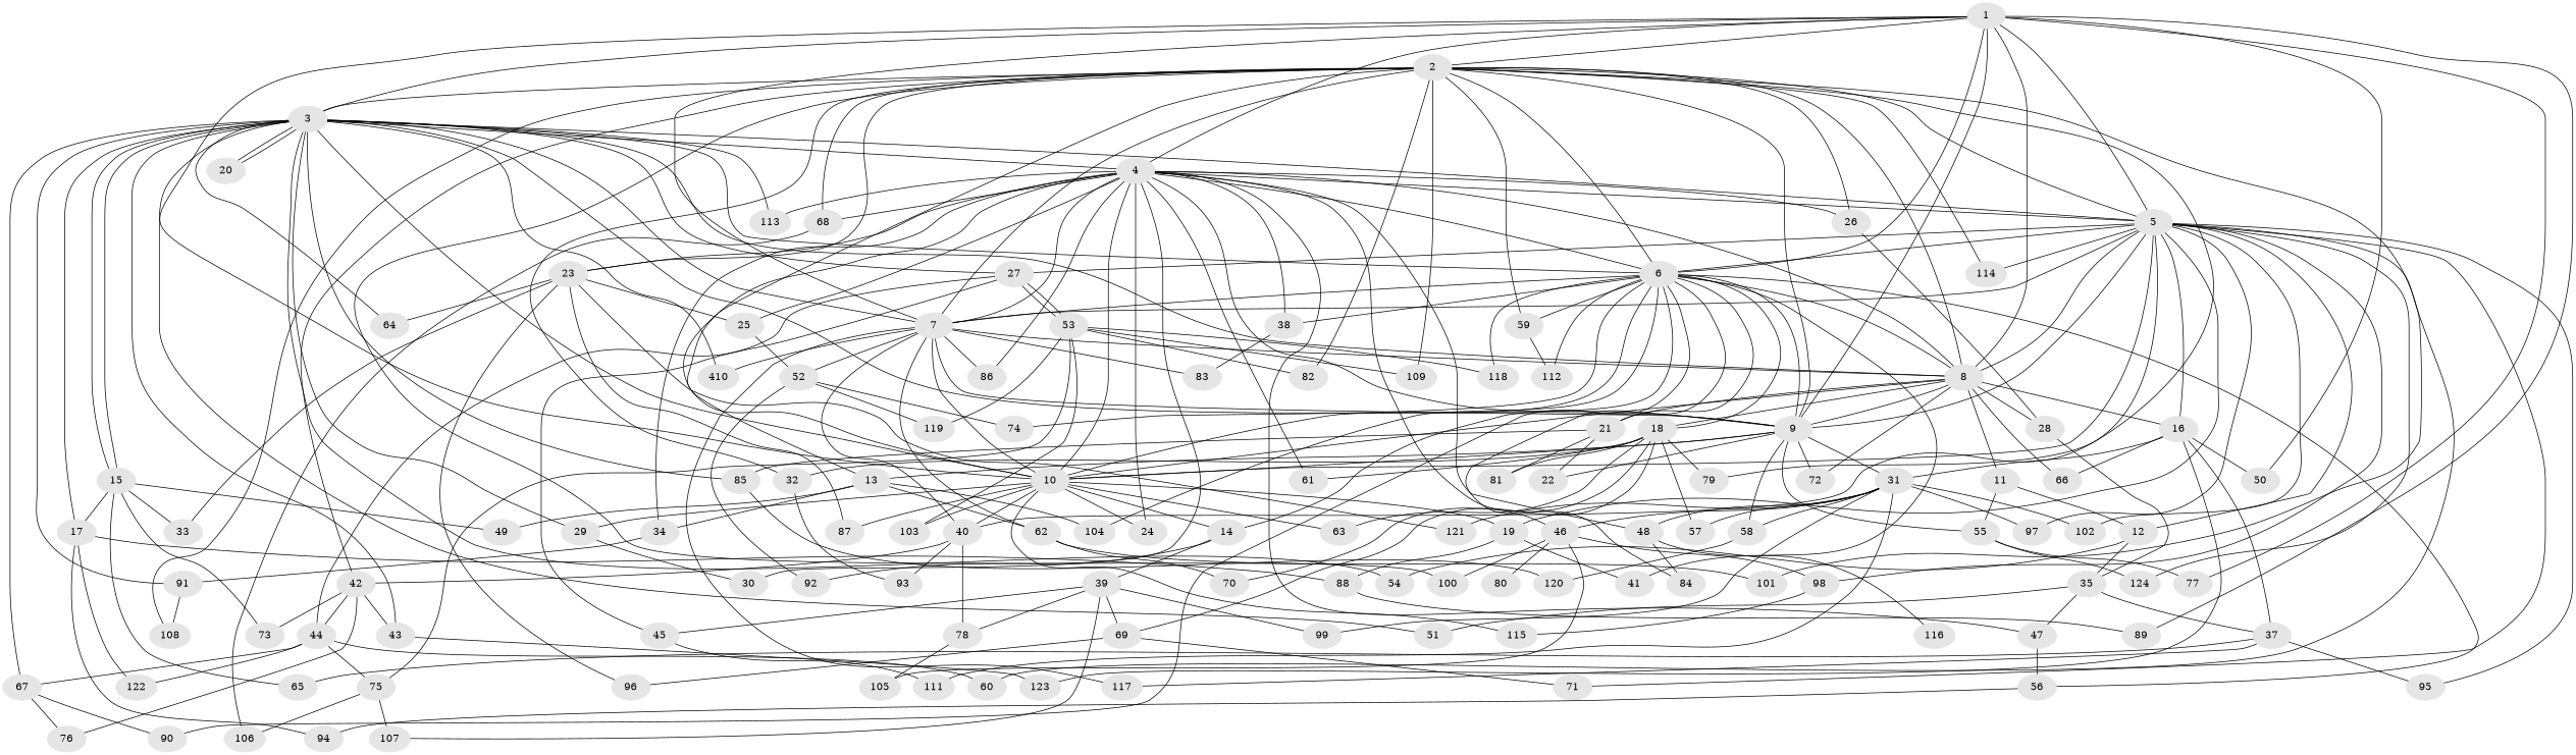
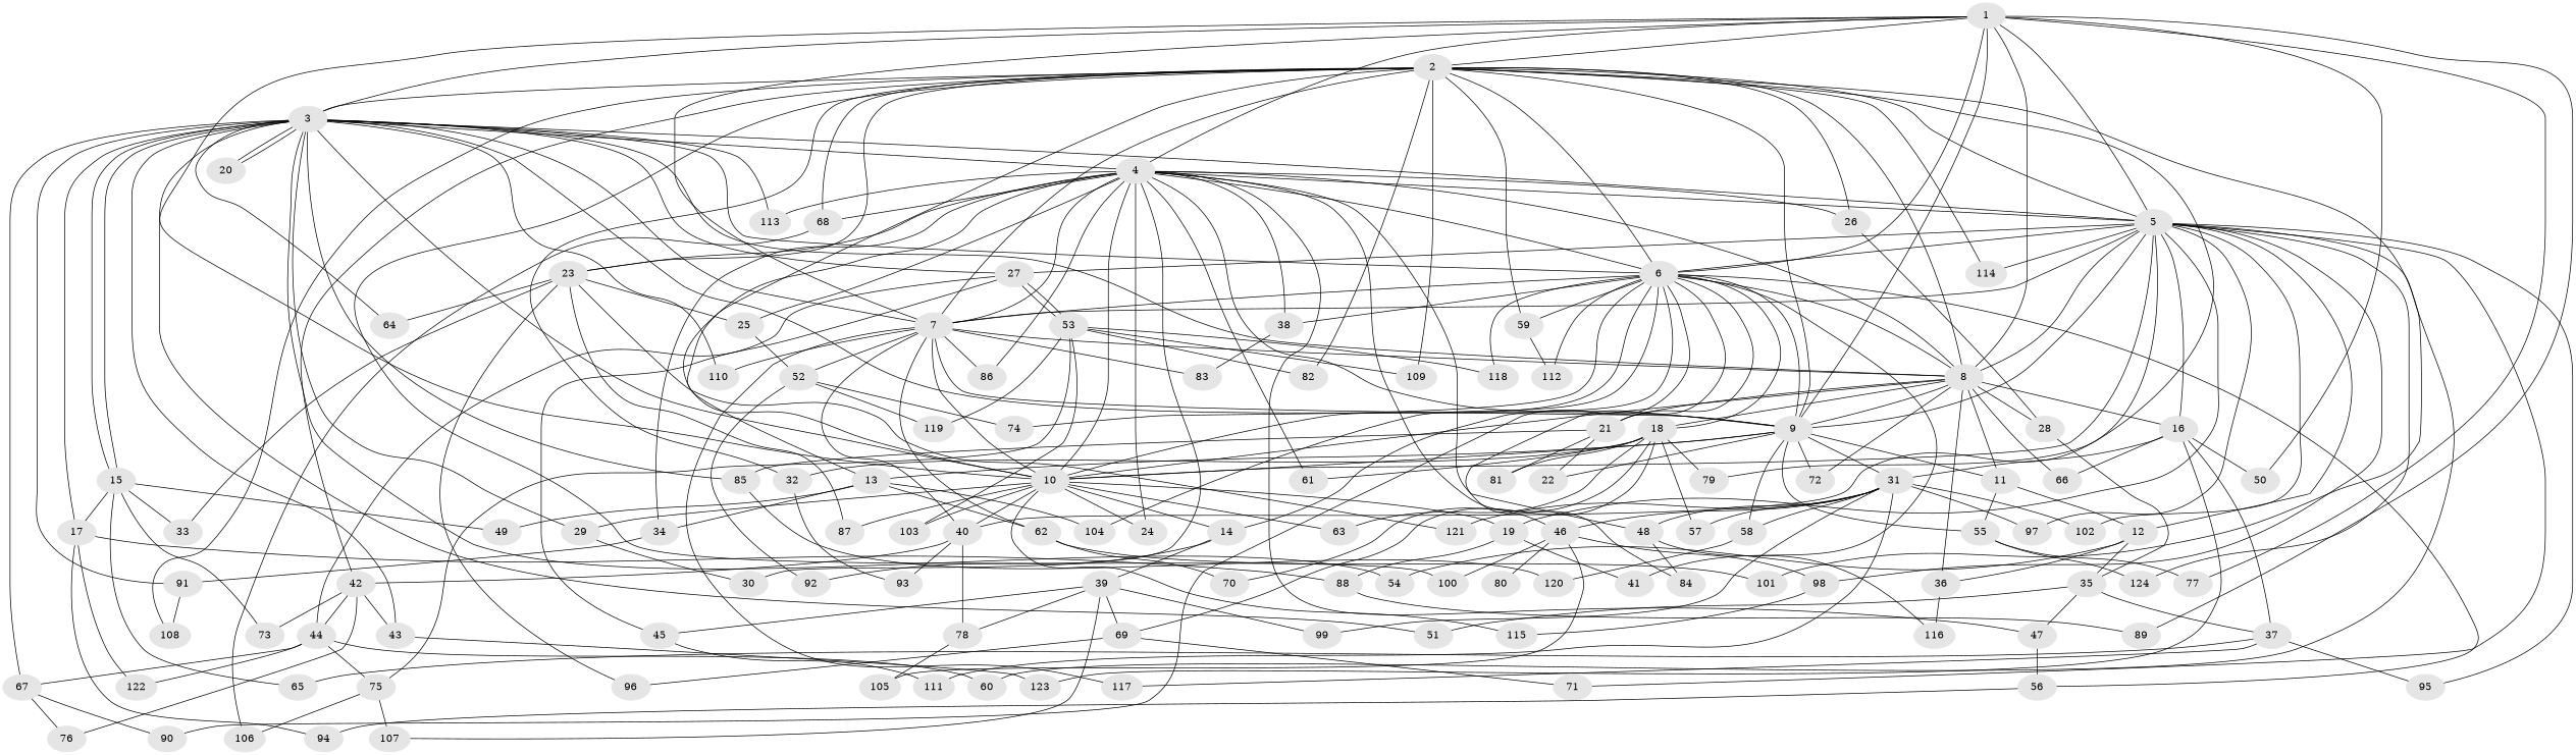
  graph {
    node [color=gray90 style=filled]
    1
    2
    3
    4
    5
    6
    7
    8
    9
    10
    50
    77
    89
    23
    26
    32
    42
    59
    68
    79
    82
    100
    101
    108
    109
    114
    15
    17
    20
    27
    29
    43
    51
    54
    64
    67
    85
    91
-   110 [label=410]
+   110
    113
    13
    24
    25
    30
    34
    38
    46
    47
    48
    61
    86
    12
    16
    19
    60
    71
    95
    97
    98
    102
    124
    40
    14
    18
    21
    41
    56
    74
    84
    90
    104
    112
    118
    52
    62
    83
    117
    11
    28
+   36
    66
    72
    22
    31
    55
    58
    63
    87
    103
    115
    33
    96
    121
    93
    73
    44
    76
    106
    49
    65
    88
    94
    122
    45
    53
    123
    120
    80
    105
    116
    35
    37
    39
    69
    99
    78
    107
    92
    57
    70
    81
    119
    111
    75
    1 -- 2
    1 -- 3
    1 -- 4
    1 -- 5
    1 -- 6
    1 -- 7
    1 -- 8
    1 -- 9
    1 -- 10
    1 -- 50
    1 -- 77
    1 -- 89
    2 -- 3
    2 -- 5
    2 -- 6
    2 -- 7
    2 -- 8
    2 -- 9
    2 -- 10
    2 -- 23
    2 -- 26
    2 -- 32
    2 -- 42
    2 -- 59
    2 -- 68
    2 -- 79
    2 -- 82
    2 -- 100
    2 -- 101
    2 -- 108
    2 -- 109
    2 -- 114
    3 -- 4
    3 -- 5
    3 -- 6
    3 -- 7
    3 -- 8
    3 -- 9
    3 -- 10
    3 -- 15
    3 -- 15
    3 -- 17
    3 -- 20
    3 -- 20
    3 -- 27
    3 -- 29
    3 -- 43
    3 -- 51
    3 -- 54
    3 -- 64
    3 -- 67
    3 -- 85
    3 -- 91
    3 -- 110
    3 -- 113
    4 -- 5
    4 -- 6
    4 -- 7
    4 -- 8
    4 -- 9
    4 -- 10
    4 -- 23
    4 -- 26
    4 -- 68
    4 -- 113
    4 -- 13
    4 -- 24
    4 -- 25
    4 -- 30
    4 -- 34
    4 -- 38
    4 -- 46
    4 -- 47
    4 -- 48
    4 -- 61
    4 -- 86
    5 -- 6
    5 -- 7
    5 -- 8
    5 -- 9
    5 -- 10
    5 -- 114
    5 -- 27
    5 -- 12
    5 -- 16
    5 -- 19
    5 -- 60
    5 -- 71
    5 -- 95
    5 -- 97
    5 -- 98
    5 -- 102
    5 -- 124
    5 -- 40
    6 -- 7
    6 -- 8
    6 -- 9
    6 -- 10
    6 -- 59
    6 -- 38
    6 -- 14
    6 -- 18
    6 -- 21
    6 -- 41
    6 -- 56
    6 -- 74
    6 -- 84
    6 -- 90
    6 -- 104
    6 -- 112
    6 -- 118
    7 -- 8
    7 -- 9
    7 -- 10
    7 -- 110
    7 -- 86
    7 -- 40
    7 -- 52
    7 -- 62
    7 -- 83
    7 -- 117
    8 -- 9
    8 -- 10
    8 -- 16
    8 -- 18
    8 -- 21
    8 -- 11
    8 -- 28
+   8 -- 36
    8 -- 66
    8 -- 72
    9 -- 10
    9 -- 13
+   9 -- 11
    9 -- 72
    9 -- 22
    9 -- 31
    9 -- 55
    9 -- 58
    10 -- 29
    10 -- 24
    10 -- 19
    10 -- 40
    10 -- 14
    10 -- 63
    10 -- 87
    10 -- 103
    10 -- 115
    23 -- 64
    23 -- 25
    23 -- 87
    23 -- 33
    23 -- 96
    23 -- 121
    26 -- 28
    32 -- 93
    42 -- 43
    42 -- 73
    42 -- 44
    42 -- 76
    59 -- 112
    68 -- 106
    15 -- 17
    15 -- 33
    15 -- 73
    15 -- 49
    15 -- 65
    17 -- 88
    17 -- 94
    17 -- 122
    27 -- 44
    27 -- 45
    27 -- 53
    27 -- 53
    29 -- 30
    43 -- 123
    67 -- 90
    67 -- 76
    85 -- 120
    91 -- 108
    13 -- 34
    13 -- 104
    13 -- 62
    13 -- 49
    25 -- 52
    34 -- 91
    38 -- 83
    46 -- 100
    46 -- 98
    46 -- 80
    46 -- 105
    47 -- 56
    48 -- 84
    48 -- 116
    12 -- 54
+   12 -- 36
    12 -- 35
    16 -- 50
    16 -- 66
    16 -- 31
    16 -- 123
    16 -- 37
    19 -- 41
    19 -- 88
    98 -- 115
    40 -- 42
    40 -- 93
    40 -- 78
    14 -- 39
    14 -- 92
    18 -- 32
    18 -- 79
    18 -- 61
    18 -- 63
    18 -- 69
    18 -- 57
    18 -- 70
    18 -- 81
    21 -- 85
    21 -- 22
    21 -- 81
    56 -- 94
    52 -- 74
    52 -- 92
    52 -- 119
    62 -- 101
    62 -- 70
    11 -- 12
    11 -- 55
    28 -- 35
+   36 -- 116
    31 -- 46
    31 -- 48
    31 -- 97
    31 -- 102
    31 -- 58
    31 -- 121
    31 -- 99
    31 -- 57
    31 -- 111
    55 -- 77
    55 -- 124
    58 -- 120
    44 -- 67
    44 -- 60
    44 -- 122
    44 -- 75
    88 -- 89
    45 -- 111
    53 -- 82
    53 -- 109
    53 -- 118
    53 -- 103
    53 -- 119
    53 -- 75
    35 -- 51
    35 -- 47
    35 -- 37
    37 -- 95
    37 -- 117
    37 -- 65
    39 -- 45
    39 -- 69
    39 -- 99
    39 -- 78
    39 -- 107
    69 -- 71
    69 -- 96
    78 -- 105
    75 -- 106
    75 -- 107
  }
